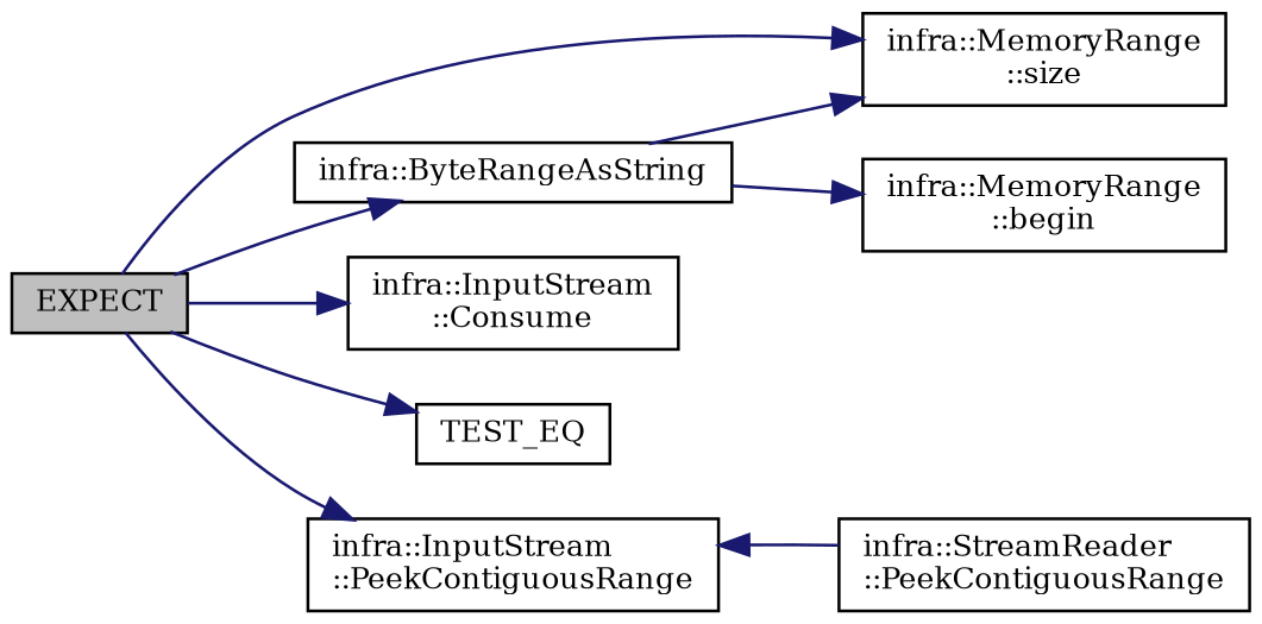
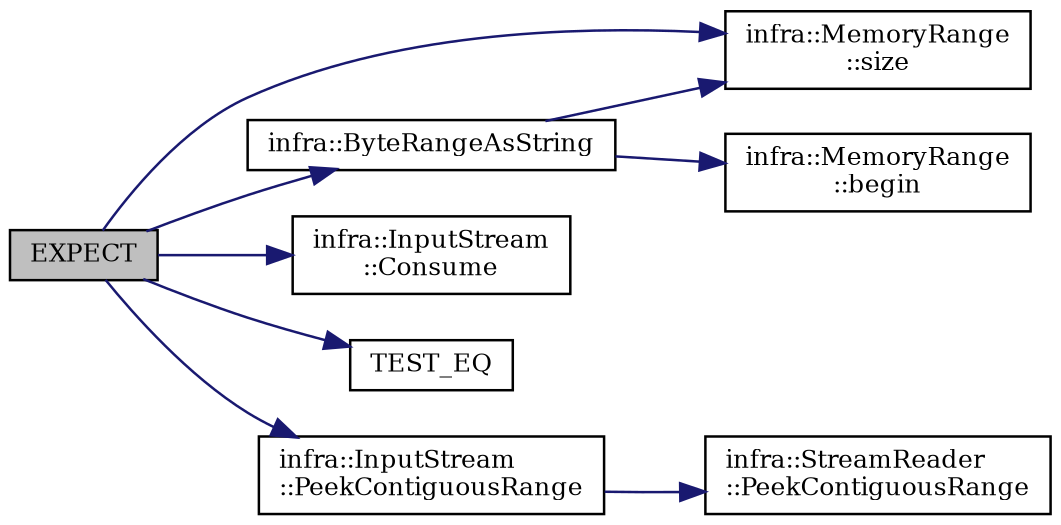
  digraph {
    fontname="DejaVu Serif"
    rankdir=LR
    node [color=black fillcolor=white fontname="DejaVu Serif" fontsize=10 shape=record style=filled]
    edge [color=midnightblue fontname="DejaVu Serif" fontsize=10 labelfontname=Helvetica labelfontsize=10 style=solid]
    n1 [fillcolor=grey75 fontcolor=black height=0.2 label=EXPECT width=0.4]
    n2 [height=0.2 label="infra::ByteRangeAsString" width=0.4]
    n3 [height=0.2 label="infra::MemoryRange\l::size" width=0.4]
    n4 [height=0.2 label="infra::InputStream\l::Consume" width=0.4]
    n5 [height=0.2 label=TEST_EQ width=0.4]
    n6 [height=0.2 label="infra::InputStream\l::PeekContiguousRange" width=0.4]
    n7 [height=0.2 label="infra::MemoryRange\l::begin" width=0.4]
    n8 [height=0.2 label="infra::StreamReader\l::PeekContiguousRange" width=0.4]
    n1 -> n2
    n1 -> n3
    n1 -> n4
    n1 -> n5
    n1 -> n6
    n2 -> n3
    n2 -> n7
-   n8 -> n6
+   n6 -> n8
  }
